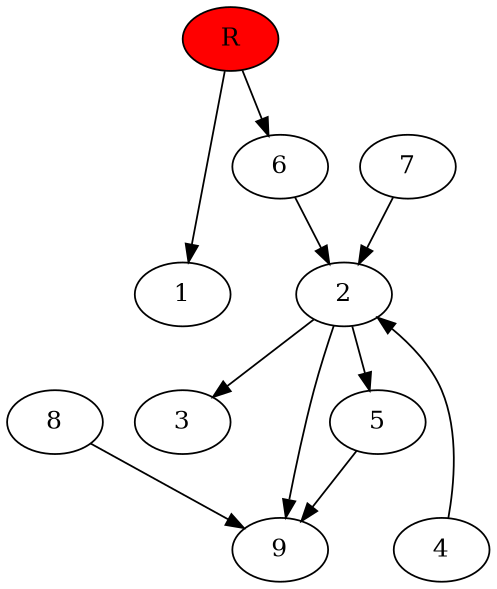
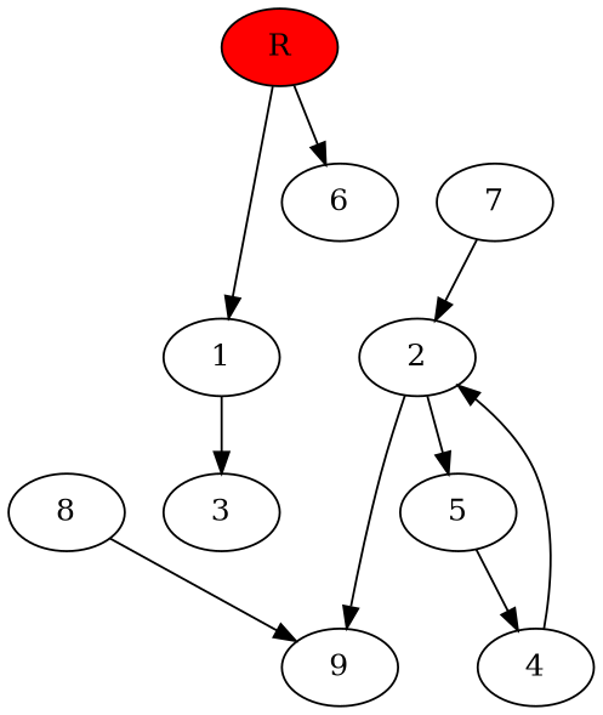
  digraph {
    1
    3
    2
    5
    9
    4
    6
    7
    8
    R [fillcolor="#ff0000" style=filled]
-   2 -> 3
+   1 -> 3
    2 -> 5
    2 -> 9
-   5 -> 9
+   5 -> 4
    4 -> 2
-   6 -> 2
    7 -> 2
    8 -> 9
    R -> 1
    R -> 6
  }
